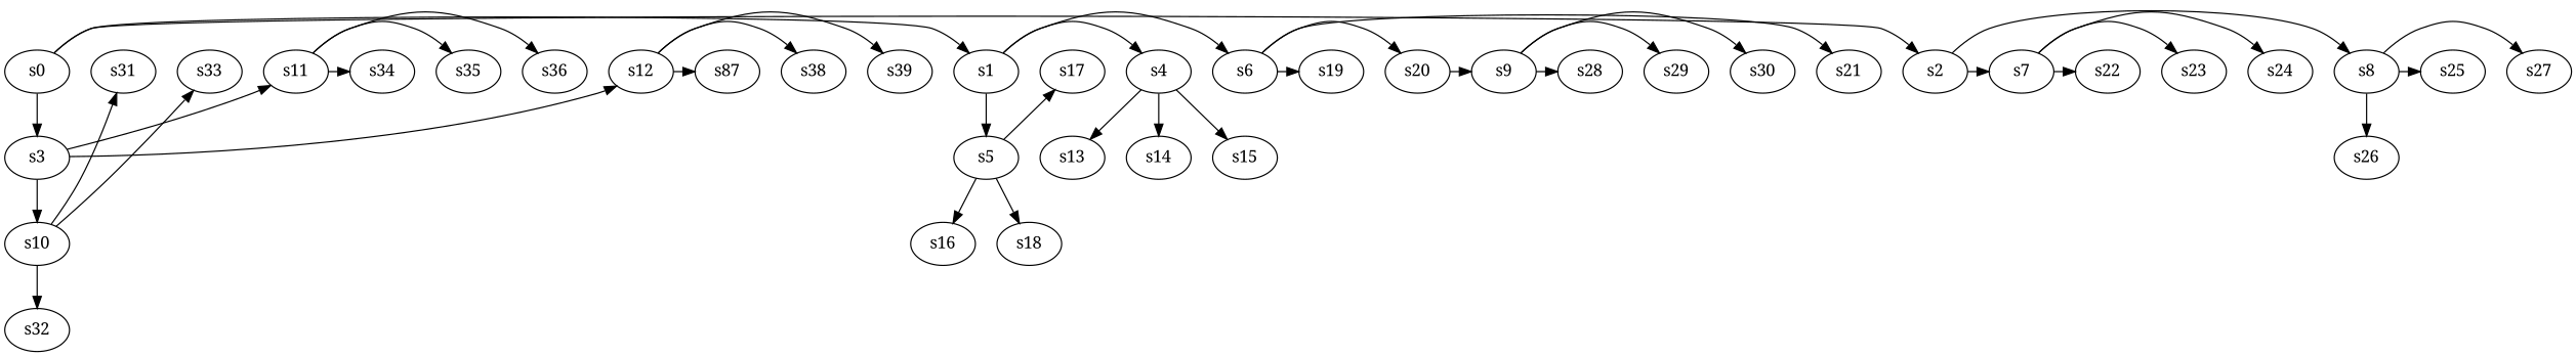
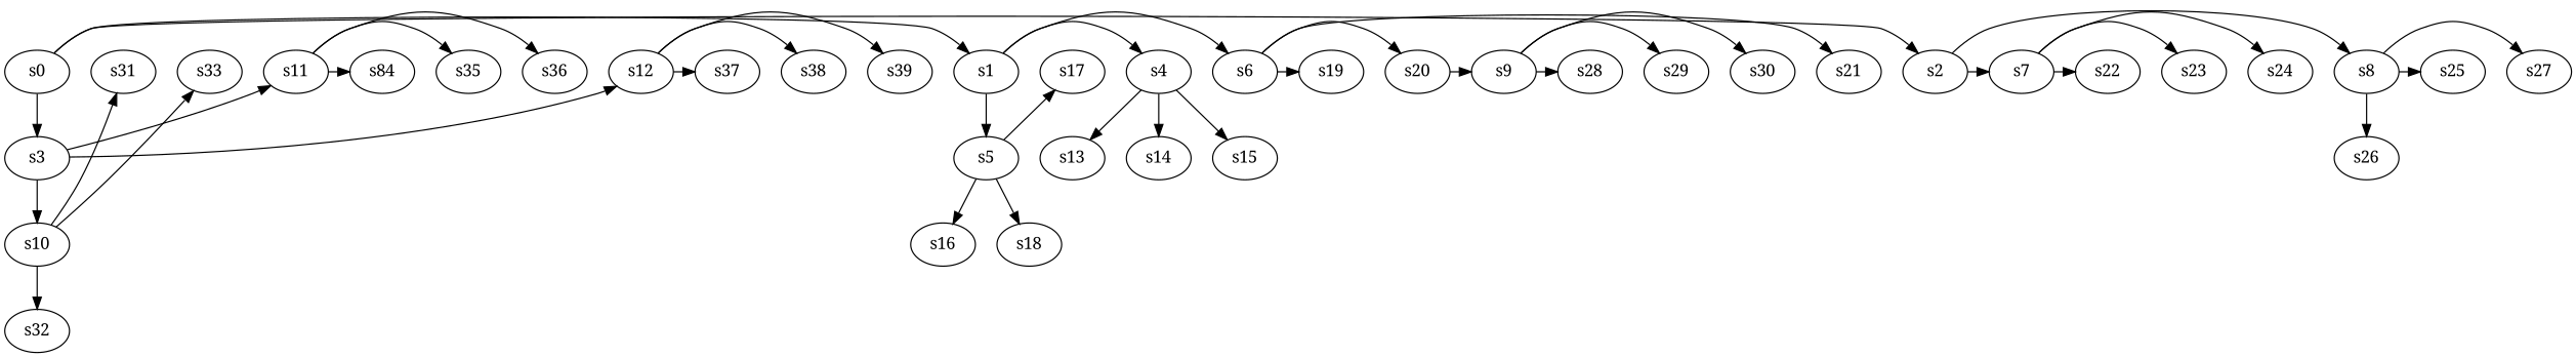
  digraph {
    fontname="Noto Serif"
    node [fontname="Noto Serif" player=0]
    edge [fontname="Noto Serif"]
    s0 [player=1]
    s1 [player=1]
    s2 [player=1]
    s3 [player=1]
    s4
    s5
    s6 [player=1]
    s7
    s8 [player=1]
    s10 [player=1]
    s11
    s12 [player=1]
    s13
    s14 [player=1]
    s15 [player=1]
    s16
    s17
    s18 [player=1]
    s19 [player=1]
    s20
    s21
    s22
    s23
    s24 [player=1]
    s25 [player=1]
    s26
    s27
    s9
    s28
    s29
    s30 [player=1]
    s31
    s32
    s33 [player=1]
-   s34 [player=1]
+   s34 [player=1 label=s84]
    s35
    s36
-   s37 [label=s87]
+   s37
    s38
    s39 [player=1]
    s0 -> s1 [constraint="!(time % 3 == 0)"]
    s0 -> s2 [constraint="time == 2"]
    s0 -> s3
    s1 -> s4 [constraint="time % 3 == 1"]
    s1 -> s5
    s1 -> s6 [constraint="time % 2 == 0 || time % 2 == 1"]
    s2 -> s7 [constraint="time % 6 == 4"]
    s2 -> s8 [constraint="!(time % 4 == 0)"]
    s3 -> s10
    s3 -> s11 [constraint="!(time % 4 == 0)"]
    s3 -> s12 [constraint="time % 5 == 2"]
    s4 -> s13
    s4 -> s14
    s4 -> s15
    s5 -> s16
    s5 -> s17 [constraint="time % 2 == 1"]
    s5 -> s18
    s6 -> s19 [constraint="time % 3 == 0"]
    s6 -> s20 [constraint="time % 3 == 0"]
    s6 -> s21 [constraint="time == 3"]
    s7 -> s22 [constraint="time % 4 == 0 || time % 2 == 1"]
    s7 -> s23 [constraint="time % 2 == 0 || time % 2 == 1"]
    s7 -> s24 [constraint="!(time % 5 == 0)"]
    s8 -> s25 [constraint="time == 12 || time == 14"]
    s8 -> s26
    s8 -> s27 [constraint="!(time % 5 == 0)"]
    s10 -> s31 [constraint="time % 2 == 0"]
    s10 -> s32
    s10 -> s33 [constraint="time % 4 == 3"]
    s11 -> s34 [constraint="time % 5 == 2"]
    s11 -> s35 [constraint="time % 3 == 2"]
    s11 -> s36 [constraint="time % 3 == 0"]
    s12 -> s37 [constraint="time == 0 || time == 1 || time == 6"]
    s12 -> s38 [constraint="!(time % 5 == 0)"]
    s12 -> s39 [constraint="time % 3 == 0 || time % 3 == 1"]
    s20 -> s9 [constraint="time % 2 == 1"]
    s9 -> s28 [constraint="time == 3 || time == 5 || time == 6 || time == 12"]
    s9 -> s29 [constraint="time == 0 || time == 3 || time == 11 || time == 13"]
    s9 -> s30 [constraint="time % 2 == 1"]
  }
